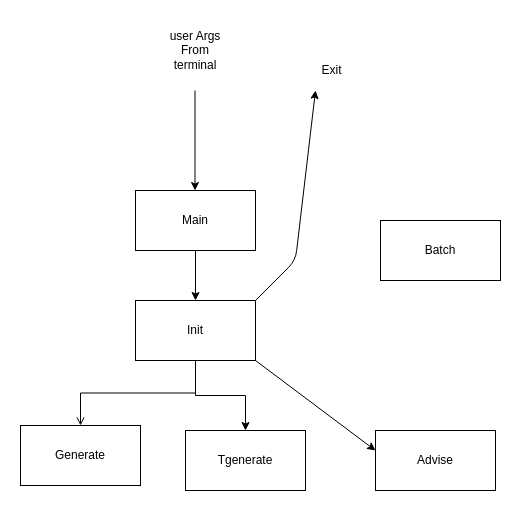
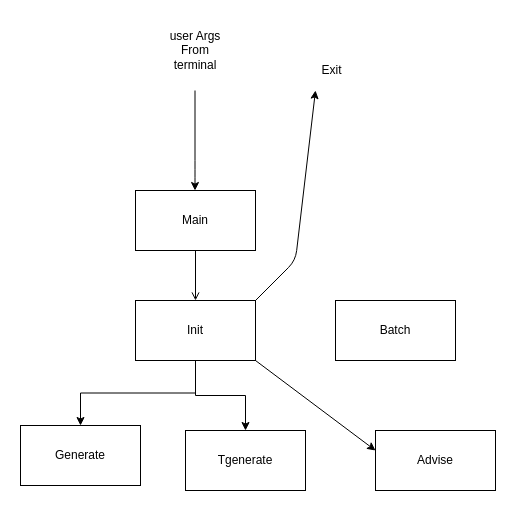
  <mxCell id="0" />
  <mxCell id="1" parent="0" />
- <mxCell id="2" value="" style="edgeStyle=orthogonalEdgeStyle;rounded=0;orthogonalLoop=1;jettySize=auto;html=1;" edge="1" parent="1" source="3" target="6"><mxGeometry relative="1" as="geometry" /></mxCell>
+ <mxCell id="2" value="" style="edgeStyle=orthogonalEdgeStyle;rounded=0;orthogonalLoop=1;jettySize=auto;html=1;endArrow=open;" edge="1" parent="1" source="3" target="6"><mxGeometry relative="1" as="geometry" /></mxCell>
  <mxCell id="3" value="Main" style="rounded=0;whiteSpace=wrap;html=1;" vertex="1" parent="1"><mxGeometry x="135" y="190" width="120" height="60" as="geometry" /></mxCell>
- <mxCell id="4" value="" style="edgeStyle=orthogonalEdgeStyle;rounded=0;orthogonalLoop=1;jettySize=auto;html=1;endArrow=open;" edge="1" parent="1" source="6" target="8"><mxGeometry relative="1" as="geometry" /></mxCell>
+ <mxCell id="4" value="" style="edgeStyle=orthogonalEdgeStyle;rounded=0;orthogonalLoop=1;jettySize=auto;html=1;" edge="1" parent="1" source="6" target="8"><mxGeometry relative="1" as="geometry" /></mxCell>
  <mxCell id="5" style="edgeStyle=orthogonalEdgeStyle;rounded=0;orthogonalLoop=1;jettySize=auto;html=1;" edge="1" parent="1" source="6"><mxGeometry relative="1" as="geometry"><mxPoint x="245" y="430" as="targetPoint" /><Array as="points"><mxPoint x="195" y="395" /><mxPoint x="245" y="395" /></Array></mxGeometry></mxCell>
  <mxCell id="6" value="Init" style="rounded=0;whiteSpace=wrap;html=1;" vertex="1" parent="1"><mxGeometry x="135" y="300" width="120" height="60" as="geometry" /></mxCell>
- <mxCell id="7" value="Batch" style="rounded=0;whiteSpace=wrap;html=1;" vertex="1" parent="1"><mxGeometry x="380" y="220" width="120" height="60" as="geometry" /></mxCell>
+ <mxCell id="7" value="Batch" style="rounded=0;whiteSpace=wrap;html=1;" vertex="1" parent="1"><mxGeometry x="335" y="300" width="120" height="60" as="geometry" /></mxCell>
  <mxCell id="8" value="Generate" style="rounded=0;whiteSpace=wrap;html=1;" vertex="1" parent="1"><mxGeometry x="20" y="425" width="120" height="60" as="geometry" /></mxCell>
  <mxCell id="9" value="" style="endArrow=classic;html=1;" edge="1" parent="1"><mxGeometry width="50" height="50" relative="1" as="geometry"><mxPoint x="194.5" y="90" as="sourcePoint" /><mxPoint x="194.5" y="190" as="targetPoint" /><Array as="points"><mxPoint x="194.5" y="170" /></Array></mxGeometry></mxCell>
  <mxCell id="10" value="user Args From terminal" style="text;html=1;strokeColor=none;fillColor=none;align=center;verticalAlign=middle;whiteSpace=wrap;rounded=0;" vertex="1" parent="1"><mxGeometry x="160" y="20" width="70" height="60" as="geometry" /></mxCell>
  <mxCell id="11" value="Tgenerate" style="rounded=0;whiteSpace=wrap;html=1;" vertex="1" parent="1"><mxGeometry x="185" y="430" width="120" height="60" as="geometry" /></mxCell>
  <mxCell id="12" value="" style="endArrow=classic;html=1;" edge="1" parent="1"><mxGeometry width="50" height="50" relative="1" as="geometry"><mxPoint x="255" y="300" as="sourcePoint" /><mxPoint x="315" y="90" as="targetPoint" /><Array as="points"><mxPoint x="295" y="260" /></Array></mxGeometry></mxCell>
  <mxCell id="13" value="Exit" style="text;html=1;align=center;verticalAlign=middle;resizable=0;points=[];autosize=1;" vertex="1" parent="1"><mxGeometry x="316" y="60" width="30" height="20" as="geometry" /></mxCell>
  <mxCell id="14" value="" style="endArrow=classic;html=1;" edge="1" parent="1"><mxGeometry width="50" height="50" relative="1" as="geometry"><mxPoint x="255" y="360" as="sourcePoint" /><mxPoint x="375" y="450" as="targetPoint" /></mxGeometry></mxCell>
  <mxCell id="15" value="Advise" style="rounded=0;whiteSpace=wrap;html=1;" vertex="1" parent="1"><mxGeometry x="375" y="430" width="120" height="60" as="geometry" /></mxCell>
